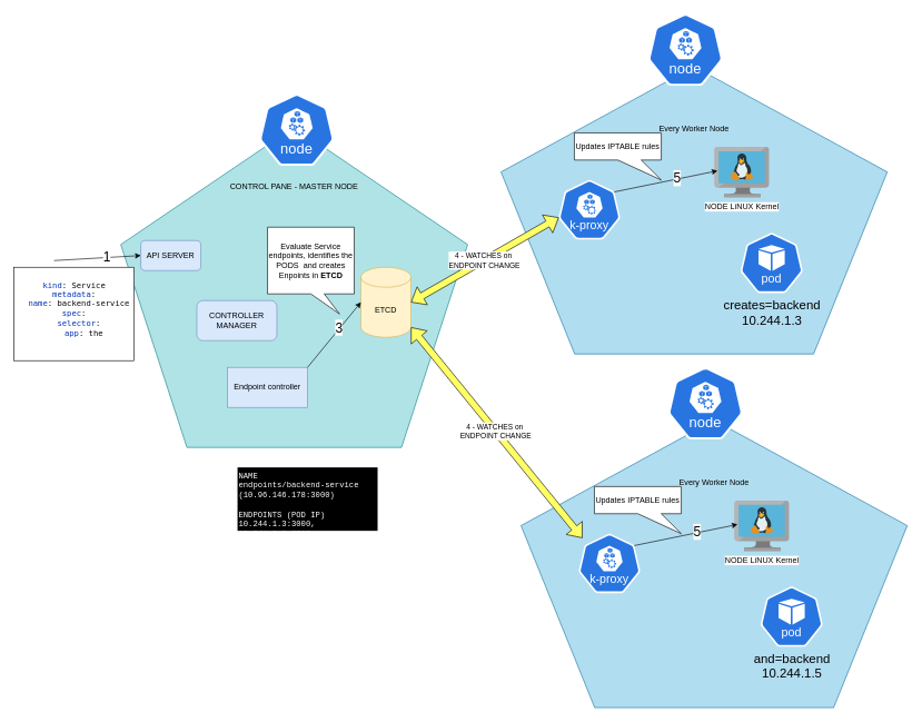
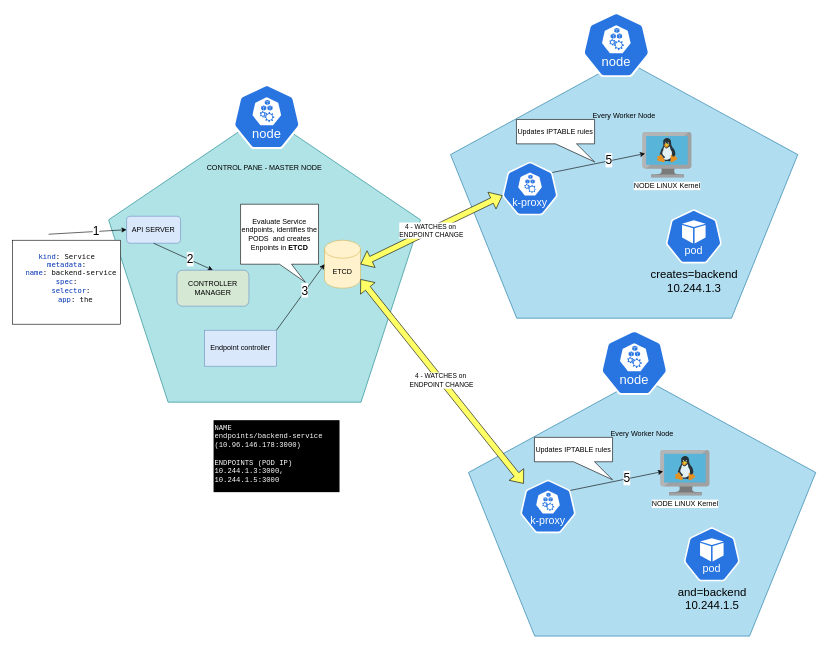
  <mxCell id="0" />
  <mxCell id="1" parent="0" />
  <mxCell id="2" value="" style="group" parent="1" vertex="1" connectable="0"><mxGeometry x="780" y="550" width="579" height="510" as="geometry" /></mxCell>
  <mxCell id="3" value="Every Worker Node&lt;div&gt;&lt;br&gt;&lt;/div&gt;&lt;div&gt;&lt;br&gt;&lt;/div&gt;&lt;div&gt;&lt;br&gt;&lt;/div&gt;&lt;div&gt;&lt;br&gt;&lt;/div&gt;&lt;div&gt;&lt;br&gt;&lt;/div&gt;&lt;div&gt;&lt;br&gt;&lt;/div&gt;&lt;div&gt;&lt;br&gt;&lt;/div&gt;&lt;div&gt;&lt;br&gt;&lt;/div&gt;&lt;div&gt;&lt;br&gt;&lt;/div&gt;&lt;div&gt;&lt;br&gt;&lt;/div&gt;&lt;div&gt;&lt;br&gt;&lt;/div&gt;&lt;div&gt;&lt;br&gt;&lt;/div&gt;&lt;div&gt;&lt;br&gt;&lt;/div&gt;&lt;div&gt;&lt;br&gt;&lt;/div&gt;&lt;div&gt;&lt;br&gt;&lt;/div&gt;&lt;div&gt;&lt;br&gt;&lt;/div&gt;&lt;div&gt;&lt;br&gt;&lt;/div&gt;" style="whiteSpace=wrap;html=1;shape=mxgraph.basic.pentagon;fillColor=#b1ddf0;strokeColor=#10739e;" parent="2" vertex="1"><mxGeometry y="79.333" width="579" height="430.667" as="geometry" /></mxCell>
  <mxCell id="4" value="" style="aspect=fixed;sketch=0;html=1;dashed=0;whitespace=wrap;verticalLabelPosition=bottom;verticalAlign=top;fillColor=#2875E2;strokeColor=#ffffff;points=[[0.005,0.63,0],[0.1,0.2,0],[0.9,0.2,0],[0.5,0,0],[0.995,0.63,0],[0.72,0.99,0],[0.5,1,0],[0.28,0.99,0]];shape=mxgraph.kubernetes.icon2;kubernetesLabel=1;prIcon=node" parent="2" vertex="1"><mxGeometry x="220.205" width="112.5" height="108" as="geometry" /></mxCell>
  <mxCell id="5" value="" style="aspect=fixed;sketch=0;html=1;dashed=0;whitespace=wrap;verticalLabelPosition=bottom;verticalAlign=top;fillColor=#2875E2;strokeColor=#ffffff;points=[[0.005,0.63,0],[0.1,0.2,0],[0.9,0.2,0],[0.5,0,0],[0.995,0.63,0],[0.72,0.99,0],[0.5,1,0],[0.28,0.99,0]];shape=mxgraph.kubernetes.icon2;kubernetesLabel=1;prIcon=k_proxy" parent="2" vertex="1"><mxGeometry x="86.234" y="249.333" width="92.71" height="89" as="geometry" /></mxCell>
  <mxCell id="6" value="NODE LiNUX Kernel" style="image;sketch=0;aspect=fixed;html=1;points=[];align=center;fontSize=12;image=img/lib/mscae/VM_Linux.svg;" parent="2" vertex="1"><mxGeometry x="319.999" y="200" width="82.61" height="76" as="geometry" /></mxCell>
  <mxCell id="7" value="" style="endArrow=classic;html=1;rounded=0;entryX=0.054;entryY=0.467;entryDx=0;entryDy=0;exitX=0.9;exitY=0.2;exitDx=0;exitDy=0;exitPerimeter=0;entryPerimeter=0;" parent="2" source="5" target="6" edge="1"><mxGeometry width="50" height="50" relative="1" as="geometry"><mxPoint x="158.917" y="294.667" as="sourcePoint" /><mxPoint x="220.513" y="204" as="targetPoint" /></mxGeometry></mxCell>
  <mxCell id="8" value="5" style="edgeLabel;html=1;align=center;verticalAlign=middle;resizable=0;points=[];fontSize=20;" parent="7" vertex="1" connectable="0"><mxGeometry x="0.212" y="2" relative="1" as="geometry"><mxPoint as="offset" /></mxGeometry></mxCell>
  <mxCell id="9" value="&lt;div&gt;&lt;span style=&quot;font-size: 19px;&quot;&gt;and=backend&lt;/span&gt;&lt;/div&gt;&lt;font style=&quot;font-size: 19px;&quot;&gt;10.244.1.5&lt;/font&gt;" style="aspect=fixed;sketch=0;html=1;dashed=0;whitespace=wrap;verticalLabelPosition=bottom;verticalAlign=top;fillColor=#2875E2;strokeColor=#ffffff;points=[[0.005,0.63,0],[0.1,0.2,0],[0.9,0.2,0],[0.5,0,0],[0.995,0.63,0],[0.72,0.99,0],[0.5,1,0],[0.28,0.99,0]];shape=mxgraph.kubernetes.icon2;kubernetesLabel=1;prIcon=pod" parent="2" vertex="1"><mxGeometry x="358.795" y="328.667" width="93.75" height="90" as="geometry" /></mxCell>
  <mxCell id="10" value="Updates IPTABLE rules" style="shape=callout;whiteSpace=wrap;html=1;perimeter=calloutPerimeter;position2=1;base=35;" parent="2" vertex="1"><mxGeometry x="110" y="178.66" width="130.2" height="70.67" as="geometry" /></mxCell>
  <mxCell id="11" value="" style="group" parent="1" vertex="1" connectable="0"><mxGeometry x="750" y="20" width="579" height="510" as="geometry" /></mxCell>
  <mxCell id="12" value="Every Worker Node&lt;div&gt;&lt;br&gt;&lt;/div&gt;&lt;div&gt;&lt;br&gt;&lt;/div&gt;&lt;div&gt;&lt;br&gt;&lt;/div&gt;&lt;div&gt;&lt;br&gt;&lt;/div&gt;&lt;div&gt;&lt;br&gt;&lt;/div&gt;&lt;div&gt;&lt;br&gt;&lt;/div&gt;&lt;div&gt;&lt;br&gt;&lt;/div&gt;&lt;div&gt;&lt;br&gt;&lt;/div&gt;&lt;div&gt;&lt;br&gt;&lt;/div&gt;&lt;div&gt;&lt;br&gt;&lt;/div&gt;&lt;div&gt;&lt;br&gt;&lt;/div&gt;&lt;div&gt;&lt;br&gt;&lt;/div&gt;&lt;div&gt;&lt;br&gt;&lt;/div&gt;&lt;div&gt;&lt;br&gt;&lt;/div&gt;&lt;div&gt;&lt;br&gt;&lt;/div&gt;&lt;div&gt;&lt;br&gt;&lt;/div&gt;&lt;div&gt;&lt;br&gt;&lt;/div&gt;" style="whiteSpace=wrap;html=1;shape=mxgraph.basic.pentagon;fillColor=#b1ddf0;strokeColor=#10739e;" parent="11" vertex="1"><mxGeometry y="79.333" width="579" height="430.667" as="geometry" /></mxCell>
  <mxCell id="13" value="" style="aspect=fixed;sketch=0;html=1;dashed=0;whitespace=wrap;verticalLabelPosition=bottom;verticalAlign=top;fillColor=#2875E2;strokeColor=#ffffff;points=[[0.005,0.63,0],[0.1,0.2,0],[0.9,0.2,0],[0.5,0,0],[0.995,0.63,0],[0.72,0.99,0],[0.5,1,0],[0.28,0.99,0]];shape=mxgraph.kubernetes.icon2;kubernetesLabel=1;prIcon=node" parent="11" vertex="1"><mxGeometry x="220.205" width="112.5" height="108" as="geometry" /></mxCell>
  <mxCell id="14" value="" style="aspect=fixed;sketch=0;html=1;dashed=0;whitespace=wrap;verticalLabelPosition=bottom;verticalAlign=top;fillColor=#2875E2;strokeColor=#ffffff;points=[[0.005,0.63,0],[0.1,0.2,0],[0.9,0.2,0],[0.5,0,0],[0.995,0.63,0],[0.72,0.99,0],[0.5,1,0],[0.28,0.99,0]];shape=mxgraph.kubernetes.icon2;kubernetesLabel=1;prIcon=k_proxy" parent="11" vertex="1"><mxGeometry x="86.234" y="249.333" width="92.71" height="89" as="geometry" /></mxCell>
  <mxCell id="15" value="NODE LiNUX Kernel" style="image;sketch=0;aspect=fixed;html=1;points=[];align=center;fontSize=12;image=img/lib/mscae/VM_Linux.svg;" parent="11" vertex="1"><mxGeometry x="319.999" y="200" width="82.61" height="76" as="geometry" /></mxCell>
  <mxCell id="16" value="" style="endArrow=classic;html=1;rounded=0;entryX=0.054;entryY=0.467;entryDx=0;entryDy=0;exitX=0.9;exitY=0.2;exitDx=0;exitDy=0;exitPerimeter=0;entryPerimeter=0;" parent="11" source="14" target="15" edge="1"><mxGeometry width="50" height="50" relative="1" as="geometry"><mxPoint x="158.917" y="294.667" as="sourcePoint" /><mxPoint x="220.513" y="204" as="targetPoint" /></mxGeometry></mxCell>
  <mxCell id="17" value="5" style="edgeLabel;html=1;align=center;verticalAlign=middle;resizable=0;points=[];fontSize=20;" parent="16" vertex="1" connectable="0"><mxGeometry x="0.212" y="2" relative="1" as="geometry"><mxPoint as="offset" /></mxGeometry></mxCell>
  <mxCell id="18" value="&lt;div&gt;&lt;span style=&quot;font-size: 19px;&quot;&gt;creates=backend&lt;/span&gt;&lt;/div&gt;&lt;font style=&quot;font-size: 19px;&quot;&gt;10.244.1.3&lt;/font&gt;" style="aspect=fixed;sketch=0;html=1;dashed=0;whitespace=wrap;verticalLabelPosition=bottom;verticalAlign=top;fillColor=#2875E2;strokeColor=#ffffff;points=[[0.005,0.63,0],[0.1,0.2,0],[0.9,0.2,0],[0.5,0,0],[0.995,0.63,0],[0.72,0.99,0],[0.5,1,0],[0.28,0.99,0]];shape=mxgraph.kubernetes.icon2;kubernetesLabel=1;prIcon=pod" parent="11" vertex="1"><mxGeometry x="358.795" y="328.667" width="93.75" height="90" as="geometry" /></mxCell>
  <mxCell id="19" value="Updates IPTABLE rules" style="shape=callout;whiteSpace=wrap;html=1;perimeter=calloutPerimeter;position2=1;base=35;" parent="11" vertex="1"><mxGeometry x="110" y="178.66" width="130.2" height="70.67" as="geometry" /></mxCell>
  <mxCell id="20" value="CONTROL PANE - MASTER NODE&lt;div&gt;&lt;br&gt;&lt;/div&gt;&lt;div&gt;&lt;br&gt;&lt;/div&gt;&lt;div&gt;&lt;br&gt;&lt;/div&gt;&lt;div&gt;&lt;br&gt;&lt;/div&gt;&lt;div&gt;&lt;br&gt;&lt;/div&gt;&lt;div&gt;&lt;br&gt;&lt;/div&gt;&lt;div&gt;&lt;br&gt;&lt;/div&gt;&lt;div&gt;&lt;br&gt;&lt;/div&gt;&lt;div&gt;&lt;br&gt;&lt;/div&gt;&lt;div&gt;&lt;br&gt;&lt;/div&gt;&lt;div&gt;&lt;br&gt;&lt;/div&gt;&lt;div&gt;&lt;br&gt;&lt;/div&gt;&lt;div&gt;&lt;br&gt;&lt;/div&gt;&lt;div&gt;&lt;br&gt;&lt;/div&gt;&lt;div&gt;&lt;br&gt;&lt;/div&gt;&lt;div&gt;&lt;br&gt;&lt;/div&gt;&lt;div&gt;&lt;br&gt;&lt;/div&gt;&lt;div&gt;&lt;br&gt;&lt;/div&gt;&lt;div&gt;&lt;br&gt;&lt;/div&gt;&lt;div&gt;&lt;br&gt;&lt;/div&gt;&lt;div&gt;&lt;br&gt;&lt;/div&gt;" style="whiteSpace=wrap;html=1;shape=mxgraph.basic.pentagon;fillColor=#b0e3e6;strokeColor=#0e8088;" parent="1" vertex="1"><mxGeometry x="180" y="190" width="520" height="480" as="geometry" /></mxCell>
  <mxCell id="21" value="API SERVER" style="rounded=1;whiteSpace=wrap;html=1;fillColor=#dae8fc;strokeColor=#6c8ebf;" parent="1" vertex="1"><mxGeometry x="210" y="360" width="90" height="45" as="geometry" /></mxCell>
  <mxCell id="22" value="" style="endArrow=classic;html=1;rounded=0;entryX=0;entryY=0.5;entryDx=0;entryDy=0;" parent="1" target="21" edge="1"><mxGeometry width="50" height="50" relative="1" as="geometry"><mxPoint x="80" y="390" as="sourcePoint" /><mxPoint x="130" y="360" as="targetPoint" /></mxGeometry></mxCell>
  <mxCell id="23" value="1" style="edgeLabel;html=1;align=center;verticalAlign=middle;resizable=0;points=[];fontSize=20;" parent="22" vertex="1" connectable="0"><mxGeometry x="0.212" y="2" relative="1" as="geometry"><mxPoint as="offset" /></mxGeometry></mxCell>
  <mxCell id="24" value="&lt;div style=&quot;background-color:#ffffff;color:#080808&quot;&gt;&lt;pre style=&quot;font-family:'JetBrains Mono',monospace;font-size:9,8pt;&quot;&gt;&lt;span style=&quot;color:#0033b3;&quot;&gt;kind&lt;/span&gt;: Service&lt;br&gt;&lt;span style=&quot;color:#0033b3;&quot;&gt;metadata&lt;/span&gt;:&lt;br&gt;  &lt;span style=&quot;color:#0033b3;&quot;&gt;name&lt;/span&gt;: backend-service&lt;br&gt;&lt;span style=&quot;color:#0033b3;&quot;&gt;spec&lt;/span&gt;:&lt;br&gt;  &lt;span style=&quot;color:#0033b3;&quot;&gt;selector&lt;/span&gt;:&lt;br&gt;    &lt;span style=&quot;color:#0033b3;&quot;&gt;app&lt;/span&gt;: the&lt;/pre&gt;&lt;/div&gt;&lt;font face=&quot;Courier New&quot;&gt;&lt;br&gt;&lt;/font&gt;" style="text;html=1;align=center;verticalAlign=middle;resizable=0;points=[];autosize=1;strokeColor=default;fillColor=default;" parent="1" vertex="1"><mxGeometry x="20" y="400" width="180" height="140" as="geometry" /></mxCell>
- <mxCell id="25" value="ETCD" style="shape=cylinder3;whiteSpace=wrap;html=1;boundedLbl=1;backgroundOutline=1;size=15;fillColor=#fff2cc;strokeColor=#d6b656;" parent="1" vertex="1"><mxGeometry x="540" y="400" width="75" height="105" as="geometry" /></mxCell>
- <mxCell id="28" value="CONTROLLER MANAGER" style="rounded=1;whiteSpace=wrap;html=1;fillColor=#dae8fc;strokeColor=#6c8ebf;" parent="1" vertex="1"><mxGeometry x="294" y="450" width="120" height="60" as="geometry" /></mxCell>
+ <mxCell id="25" value="ETCD" style="shape=cylinder3;whiteSpace=wrap;html=1;boundedLbl=1;backgroundOutline=1;size=15;fillColor=#fff2cc;strokeColor=#d6b656;" parent="1" vertex="1"><mxGeometry x="540" y="400" width="60" height="80" as="geometry" /></mxCell>
+ <mxCell id="26" value="" style="endArrow=classic;html=1;rounded=0;entryX=0.5;entryY=0;entryDx=0;entryDy=0;exitX=0.5;exitY=1;exitDx=0;exitDy=0;" parent="1" source="21" target="28" edge="1"><mxGeometry width="50" height="50" relative="1" as="geometry"><mxPoint x="90" y="400" as="sourcePoint" /><mxPoint x="220" y="400" as="targetPoint" /></mxGeometry></mxCell>
+ <mxCell id="27" value="2" style="edgeLabel;html=1;align=center;verticalAlign=middle;resizable=0;points=[];fontSize=20;" parent="26" vertex="1" connectable="0"><mxGeometry x="0.212" y="2" relative="1" as="geometry"><mxPoint as="offset" /></mxGeometry></mxCell>
+ <mxCell id="28" value="CONTROLLER MANAGER" style="rounded=1;whiteSpace=wrap;html=1;fillColor=#d5e8d4;strokeColor=#6c8ebf;" parent="1" vertex="1"><mxGeometry x="294" y="450" width="120" height="60" as="geometry" /></mxCell>
  <mxCell id="29" value="Endpoint controller" style="whiteSpace=wrap;html=1;fillColor=#dae8fc;strokeColor=#6c8ebf;rounded=0;" parent="1" vertex="1"><mxGeometry x="340" y="550" width="120" height="60" as="geometry" /></mxCell>
  <mxCell id="30" value="" style="endArrow=classic;html=1;rounded=0;entryX=0;entryY=0.5;entryDx=0;entryDy=0;exitX=1;exitY=0;exitDx=0;exitDy=0;entryPerimeter=0;" parent="1" source="29" target="25" edge="1"><mxGeometry width="50" height="50" relative="1" as="geometry"><mxPoint x="375" y="523" as="sourcePoint" /><mxPoint x="410" y="560" as="targetPoint" /></mxGeometry></mxCell>
  <mxCell id="31" value="3" style="edgeLabel;html=1;align=center;verticalAlign=middle;resizable=0;points=[];fontSize=20;" parent="30" vertex="1" connectable="0"><mxGeometry x="0.212" y="2" relative="1" as="geometry"><mxPoint as="offset" /></mxGeometry></mxCell>
  <mxCell id="32" value="Evaluate Service endpoints, identifies the PODS&amp;nbsp; and creates&lt;div&gt;Enpoints in &lt;b&gt;ETCD&lt;/b&gt;&lt;/div&gt;" style="shape=callout;whiteSpace=wrap;html=1;perimeter=calloutPerimeter;position2=0.83;" parent="1" vertex="1"><mxGeometry x="400" y="340" width="130" height="130" as="geometry" /></mxCell>
- <mxCell id="33" value="NAME                        &#10;endpoints/backend-service (10.96.146.178:3000)&#10;&#10;ENDPOINTS (POD IP)          &#10;10.244.1.3:3000,&#10;10.244.1.5:3000   " style="text;whiteSpace=wrap;fontFamily=Courier New;fillColor=#000000;fontColor=#FFFFFF;" parent="1" vertex="1"><mxGeometry x="355" y="700" width="210" height="95" as="geometry" /></mxCell>
+ <mxCell id="33" value="NAME                        &#10;endpoints/backend-service (10.96.146.178:3000)&#10;&#10;ENDPOINTS (POD IP)          &#10;10.244.1.3:3000,&#10;10.244.1.5:3000   " style="text;whiteSpace=wrap;fontFamily=Courier New;fillColor=#000000;fontColor=#FFFFFF;" parent="1" vertex="1"><mxGeometry x="355" y="700" width="210" height="120" as="geometry" /></mxCell>
  <mxCell id="34" value="" style="shape=flexArrow;endArrow=classic;startArrow=classic;html=1;rounded=0;entryX=0.005;entryY=0.63;entryDx=0;entryDy=0;exitX=1;exitY=0.5;exitDx=0;exitDy=0;exitPerimeter=0;fillColor=#FFFF66;entryPerimeter=0;" parent="1" source="25" target="14" edge="1"><mxGeometry width="100" height="100" relative="1" as="geometry"><mxPoint x="690" y="440" as="sourcePoint" /><mxPoint x="780" y="380" as="targetPoint" /></mxGeometry></mxCell>
  <mxCell id="35" value="4 - WATCHES on&amp;nbsp;&lt;div&gt;ENDPOINT CHANGE&lt;/div&gt;" style="edgeLabel;html=1;align=center;verticalAlign=middle;resizable=0;points=[];" parent="34" vertex="1" connectable="0"><mxGeometry x="-0.015" relative="1" as="geometry"><mxPoint as="offset" /></mxGeometry></mxCell>
  <mxCell id="36" value="" style="shape=flexArrow;endArrow=classic;startArrow=classic;html=1;rounded=0;entryX=0.063;entryY=0.073;entryDx=0;entryDy=0;exitX=1;exitY=1;exitDx=0;exitDy=-15;exitPerimeter=0;fillColor=#FFFF66;entryPerimeter=0;" parent="1" source="25" target="5" edge="1"><mxGeometry width="100" height="100" relative="1" as="geometry"><mxPoint x="610" y="450" as="sourcePoint" /><mxPoint x="865.23" y="590.16" as="targetPoint" /></mxGeometry></mxCell>
  <mxCell id="37" value="4 - WATCHES on&amp;nbsp;&lt;div&gt;ENDPOINT CHANGE&lt;/div&gt;" style="edgeLabel;html=1;align=center;verticalAlign=middle;resizable=0;points=[];" parent="36" vertex="1" connectable="0"><mxGeometry x="-0.015" relative="1" as="geometry"><mxPoint as="offset" /></mxGeometry></mxCell>
  <mxCell id="38" value="" style="aspect=fixed;sketch=0;html=1;dashed=0;whitespace=wrap;verticalLabelPosition=bottom;verticalAlign=top;fillColor=#2875E2;strokeColor=#ffffff;points=[[0.005,0.63,0],[0.1,0.2,0],[0.9,0.2,0],[0.5,0,0],[0.995,0.63,0],[0.72,0.99,0],[0.5,1,0],[0.28,0.99,0]];shape=mxgraph.kubernetes.icon2;kubernetesLabel=1;prIcon=node" parent="1" vertex="1"><mxGeometry x="387.5" y="140" width="112.5" height="108" as="geometry" /></mxCell>
